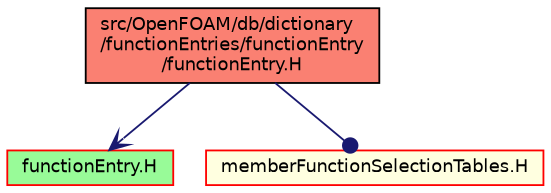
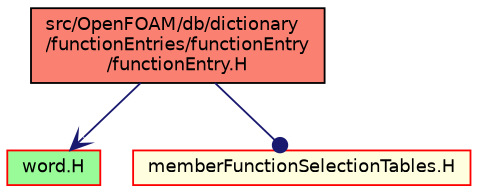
  digraph {
    node [color=red fontname=Helvetica fontsize=10 shape=record style=filled]
    edge [color=midnightblue fontname=Helvetica fontsize=10 labelfontname=Helvetica labelfontsize=10 style=solid]
    n1 [color=black fillcolor=salmon fontcolor=black height=0.2 label="src/OpenFOAM/db/dictionary\l/functionEntries/functionEntry\l/functionEntry.H" width=0.4]
-   n2 [height=0.2 label="functionEntry.H" width=0.4 fillcolor=palegreen]
+   n2 [height=0.2 label="word.H" width=0.4 fillcolor=palegreen]
    n3 [height=0.2 label="memberFunctionSelectionTables.H" width=0.4 fillcolor=lightyellow]
    n1 -> n2 [arrowhead=vee]
    n1 -> n3 [arrowhead=dot]
  }
